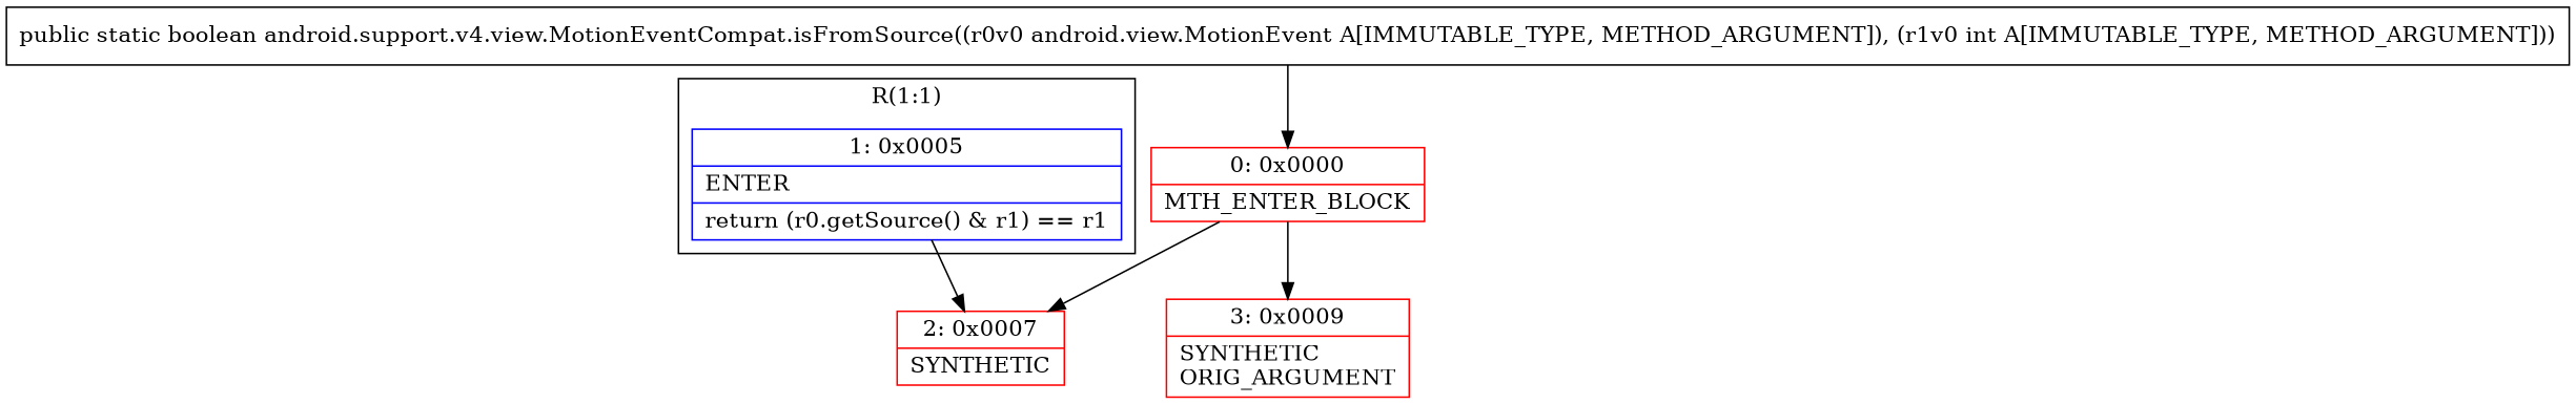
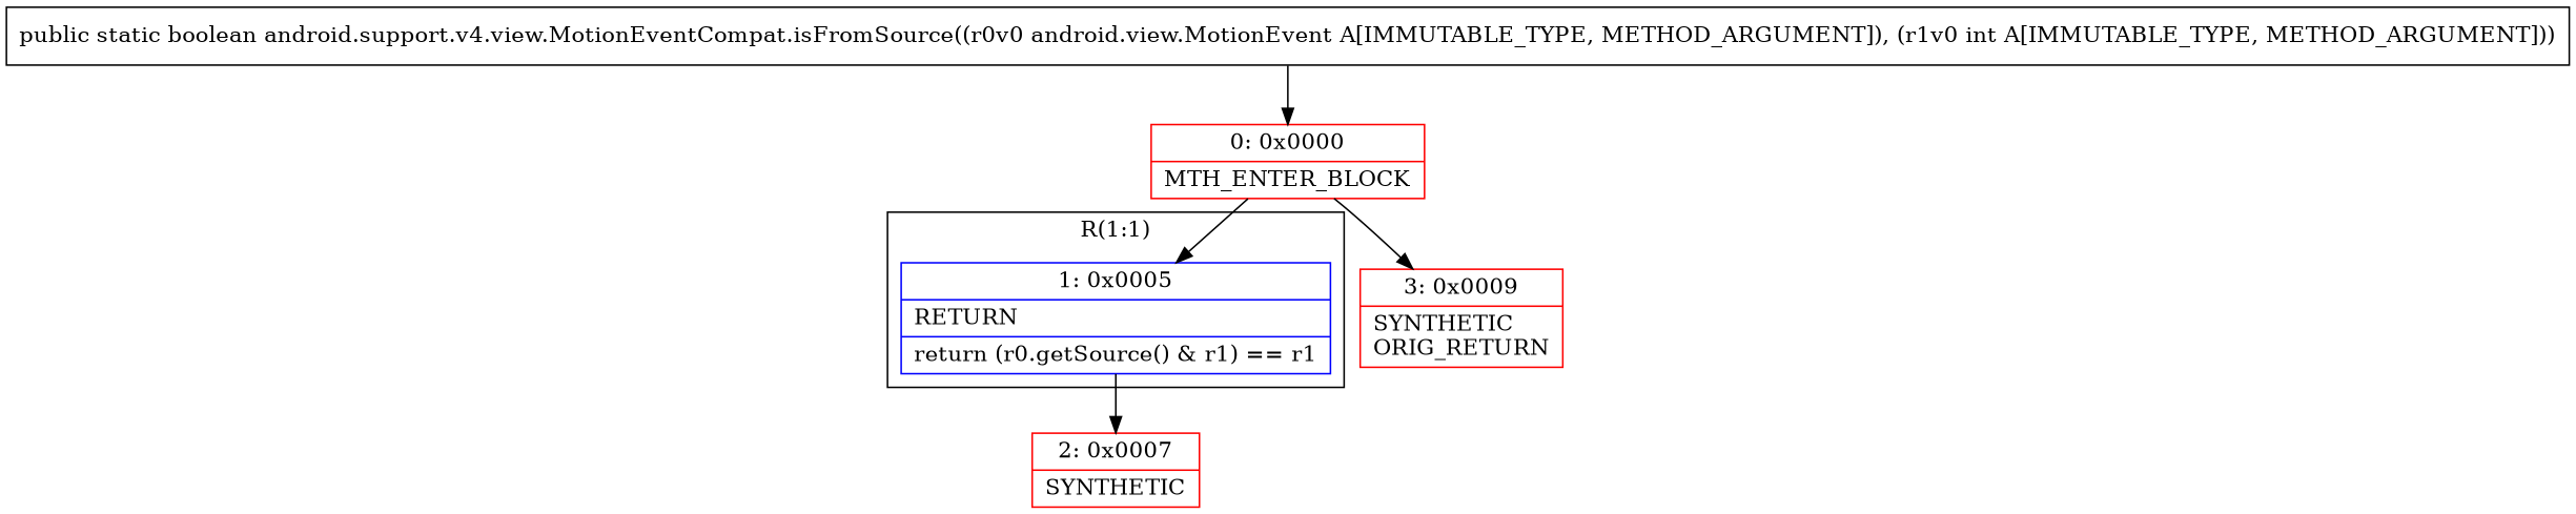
  digraph {
    fontname="DejaVu Serif"
    node [color=red fontname="DejaVu Serif" shape=record]
    edge [fontname="DejaVu Serif"]
-   n1 [color=blue label="{1\:\ 0x0005|ENTER\l|return (r0.getSource() & r1) == r1\l}"]
+   n1 [color=blue label="{1\:\ 0x0005|RETURN\l|return (r0.getSource() & r1) == r1\l}"]
    n2 [label="{2\:\ 0x0007|SYNTHETIC\l}"]
-   n3 [label="{3\:\ 0x0009|SYNTHETIC\lORIG_ARGUMENT\l}"]
+   n3 [label="{3\:\ 0x0009|SYNTHETIC\lORIG_RETURN\l}"]
    n4 [label="{0\:\ 0x0000|MTH_ENTER_BLOCK\l}"]
    n5 [label="{public static boolean android.support.v4.view.MotionEventCompat.isFromSource((r0v0 android.view.MotionEvent A[IMMUTABLE_TYPE, METHOD_ARGUMENT]), (r1v0 int A[IMMUTABLE_TYPE, METHOD_ARGUMENT])) }" color=""]
    subgraph cluster_1 {
      label="R(1:1)"
      n1
    }
    n1 -> n2
-   n4 -> n2
+   n4 -> n1
    n4 -> n3
    n5 -> n4
  }
